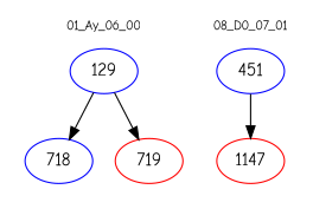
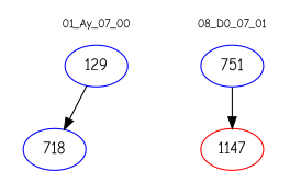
  digraph {
    fontname="Comic Neue"
    node [color=blue fontname="Comic Neue"]
    edge [color=black fontname="Comic Neue"]
    n1 [label=129]
    n2 [label=718]
-   n3 [color=red label=719]
-   n4 [label=451]
+   n4 [label=751]
    n5 [color=red label=1147]
    subgraph cluster_1 {
      color=white
      fontsize=10
-     label="01_Ay_06_00"
+     label="01_Ay_07_00"
      n1
      n2
-     n3
    }
    subgraph cluster_2 {
      color=white
      fontsize=10
      label="08_D0_07_01"
      n4
      n5
    }
    n1 -> n2
-   n1 -> n3
    n4 -> n5
  }
